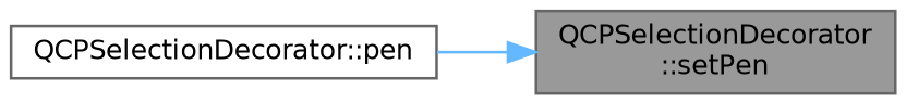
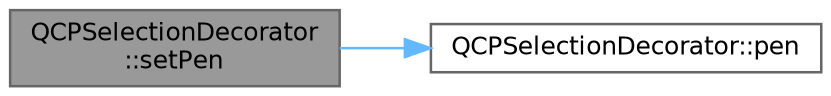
  digraph {
    rankdir=LR
    node [fontname=Helvetica fontsize=10 shape=box style=filled]
    n1 [color=gray40 fillcolor=grey60 fontcolor=black height=0.2 label="QCPSelectionDecorator\l::setPen" width=0.4]
    n2 [color=grey40 fillcolor=white height=0.2 label="QCPSelectionDecorator::pen" width=0.4]
-   n2 -> n1 [color=steelblue1 fontname=Helvetica fontsize=10 labelfontname=Helvetica labelfontsize=10 style=solid]
+   n1 -> n2 [color=steelblue1 fontname=Helvetica fontsize=10 labelfontname=Helvetica labelfontsize=10 style=solid]
  }
